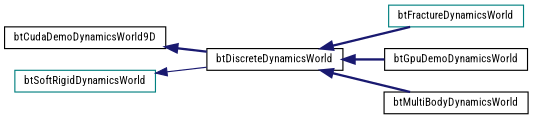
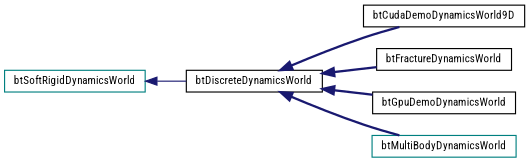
  digraph {
    fontname="Roboto Condensed"
    rankdir=LR
    node [color=black fillcolor=white fontname="Roboto Condensed" fontsize=10 shape=record style=filled]
    edge [color=midnightblue dir=back fontname="Roboto Condensed" fontsize=10 labelfontname=Helvetica labelfontsize=10 style=bold]
    n1 [height=0.2 label=btDiscreteDynamicsWorld width=0.4]
    n2 [height=0.2 label=btCudaDemoDynamicsWorld9D width=0.4]
-   n3 [color=teal height=0.2 label=btFractureDynamicsWorld width=0.4]
+   n3 [height=0.2 label=btFractureDynamicsWorld width=0.4]
    n4 [height=0.2 label=btGpuDemoDynamicsWorld width=0.4]
-   n5 [height=0.2 label=btMultiBodyDynamicsWorld width=0.4]
+   n5 [color=teal height=0.2 label=btMultiBodyDynamicsWorld width=0.4]
    n6 [color=teal height=0.2 label=btSoftRigidDynamicsWorld width=0.4]
-   n2 -> n1
+   n1 -> n2
    n1 -> n3
    n1 -> n4
    n1 -> n5
    n6 -> n1 [style=solid]
  }
